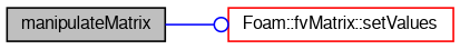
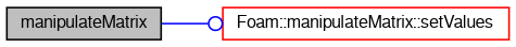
  digraph {
    rankdir=LR
    node [fontname=FreeSans fontsize=10 shape=record]
    n1 [color=black fillcolor=grey75 fontcolor=black height=0.2 label=manipulateMatrix style=filled width=0.4]
-   n2 [color=red height=0.2 label="Foam::fvMatrix::setValues" width=0.4]
+   n2 [color=red height=0.2 label="Foam::manipulateMatrix::setValues" width=0.4]
    n1 -> n2 [color=blue fontname=FreeSans fontsize=10 labelfontname=FreeSans labelfontsize=10 style=solid arrowhead=odot]
  }
